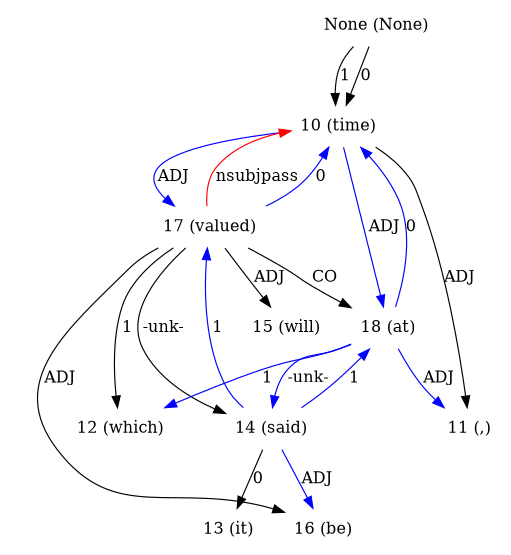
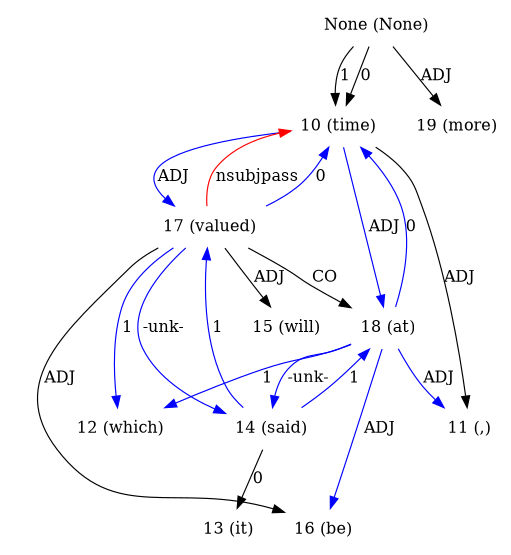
  digraph {
    node [shape=plaintext]
    edge [dir=forward]
    n1 [label="None (None)"]
    n2 [label="10 (time)"]
+   n3 [label="19 (more)"]
    n4 [label="11 (,)"]
    n5 [label="17 (valued)"]
    n6 [label="18 (at)"]
    n7 [label="12 (which)"]
    n8 [label="14 (said)"]
    n9 [label="15 (will)"]
    n10 [label="16 (be)"]
    n11 [label="13 (it)"]
    n1 -> n2 [label=1]
    n1 -> n2 [label=0]
+   n1 -> n3 [label=ADJ]
    n2 -> n4 [label=ADJ]
    n2 -> n5 [color=blue label=ADJ]
    n2 -> n6 [color=blue label=ADJ]
    n5 -> n2 [color=red label=nsubjpass]
    n5 -> n2 [color=blue label=0]
    n5 -> n6 [label=CO]
-   n5 -> n7 [label=1]
-   n5 -> n8 [label="-unk-"]
+   n5 -> n7 [label=1 color=blue]
+   n5 -> n8 [label="-unk-" color=blue]
    n5 -> n9 [label=ADJ]
    n5 -> n10 [label=ADJ]
    n6 -> n2 [color=blue label=0]
    n6 -> n4 [color=blue label=ADJ]
    n6 -> n7 [color=blue label=1]
    n6 -> n8 [color=blue label="-unk-"]
-   n8 -> n10 [color=blue label=ADJ]
+   n6 -> n10 [color=blue label=ADJ]
    n8 -> n5 [color=blue label=1]
    n8 -> n6 [color=blue label=1]
    n8 -> n11 [label=0]
  }
